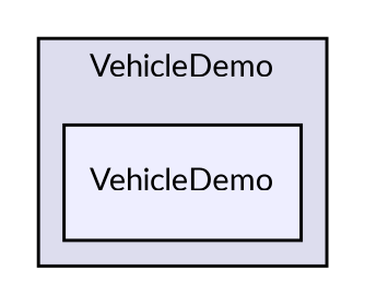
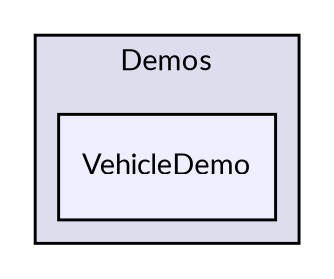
  digraph {
    compound=true
    fontname=Lato
    n1 [fillcolor="#eeeeff" fontname=Lato fontsize=10 label=VehicleDemo pencolor=black shape=box style=filled]
    subgraph cluster_1 {
      bgcolor="#ddddee"
      fontsize=10
-     label=VehicleDemo
+     label=Demos
      pencolor=black
      n1
    }
  }
